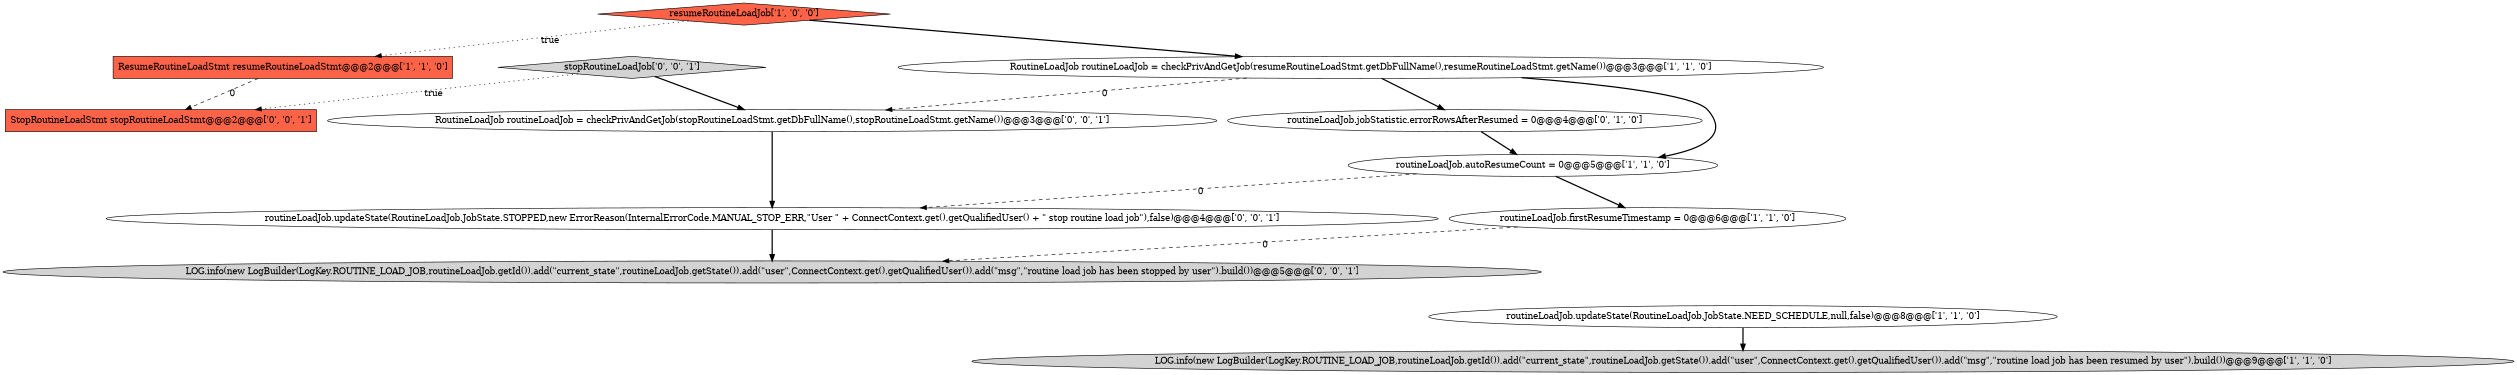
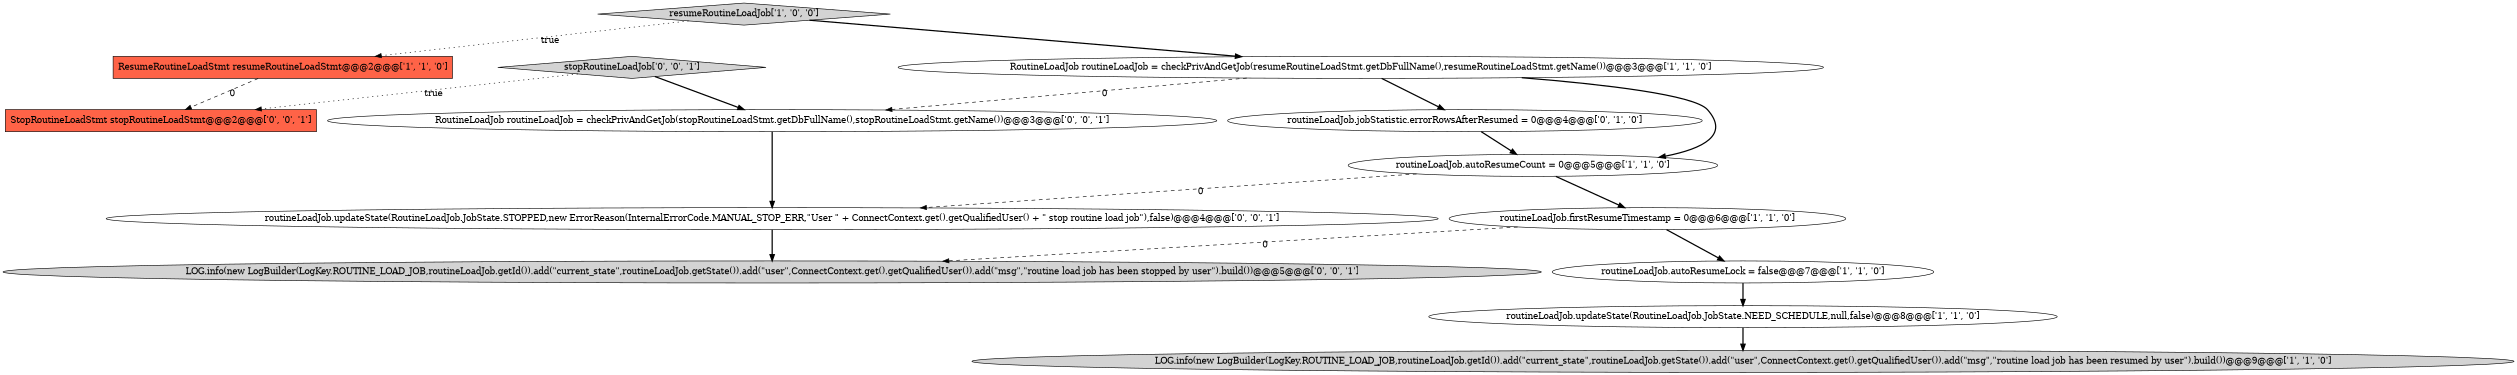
  digraph {
    fontname="DejaVu Serif"
    node [fillcolor=white fontname="DejaVu Serif" shape=ellipse style=filled]
    edge [fontname="DejaVu Serif" style=bold]
    n1 [fillcolor=tomato label="ResumeRoutineLoadStmt resumeRoutineLoadStmt@@@2@@@['1', '1', '0']" shape=box]
    n2 [fillcolor=tomato label="StopRoutineLoadStmt stopRoutineLoadStmt@@@2@@@['0', '0', '1']" shape=box]
    n3 [label="RoutineLoadJob routineLoadJob = checkPrivAndGetJob(stopRoutineLoadStmt.getDbFullName(),stopRoutineLoadStmt.getName())@@@3@@@['0', '0', '1']"]
    n4 [label="routineLoadJob.updateState(RoutineLoadJob.JobState.STOPPED,new ErrorReason(InternalErrorCode.MANUAL_STOP_ERR,\"User \" + ConnectContext.get().getQualifiedUser() + \" stop routine load job\"),false)@@@4@@@['0', '0', '1']"]
    n5 [fillcolor=lightgray label="LOG.info(new LogBuilder(LogKey.ROUTINE_LOAD_JOB,routineLoadJob.getId()).add(\"current_state\",routineLoadJob.getState()).add(\"user\",ConnectContext.get().getQualifiedUser()).add(\"msg\",\"routine load job has been stopped by user\").build())@@@5@@@['0', '0', '1']"]
    n6 [label="routineLoadJob.autoResumeCount = 0@@@5@@@['1', '1', '0']"]
    n7 [label="routineLoadJob.firstResumeTimestamp = 0@@@6@@@['1', '1', '0']"]
+   n8 [label="routineLoadJob.autoResumeLock = false@@@7@@@['1', '1', '0']"]
    n9 [label="routineLoadJob.updateState(RoutineLoadJob.JobState.NEED_SCHEDULE,null,false)@@@8@@@['1', '1', '0']"]
    n10 [fillcolor=lightgray label="LOG.info(new LogBuilder(LogKey.ROUTINE_LOAD_JOB,routineLoadJob.getId()).add(\"current_state\",routineLoadJob.getState()).add(\"user\",ConnectContext.get().getQualifiedUser()).add(\"msg\",\"routine load job has been resumed by user\").build())@@@9@@@['1', '1', '0']"]
    n11 [label="RoutineLoadJob routineLoadJob = checkPrivAndGetJob(resumeRoutineLoadStmt.getDbFullName(),resumeRoutineLoadStmt.getName())@@@3@@@['1', '1', '0']"]
    n12 [label="routineLoadJob.jobStatistic.errorRowsAfterResumed = 0@@@4@@@['0', '1', '0']"]
    n13 [fillcolor=lightgray label="stopRoutineLoadJob['0', '0', '1']" shape=diamond]
-   n14 [fillcolor=tomato label="resumeRoutineLoadJob['1', '0', '0']" shape=diamond]
+   n14 [fillcolor=lightgray label="resumeRoutineLoadJob['1', '0', '0']" shape=diamond]
    n1 -> n2 [label=0 style=dashed]
    n3 -> n4
    n4 -> n5
    n6 -> n4 [label=0 style=dashed]
    n6 -> n7
    n7 -> n5 [label=0 style=dashed]
+   n7 -> n8
+   n8 -> n9
    n9 -> n10
    n11 -> n3 [label=0 style=dashed]
    n11 -> n6
    n11 -> n12
    n12 -> n6
    n13 -> n2 [label=true style=dotted]
    n13 -> n3
    n14 -> n1 [label=true style=dotted]
    n14 -> n11
  }
